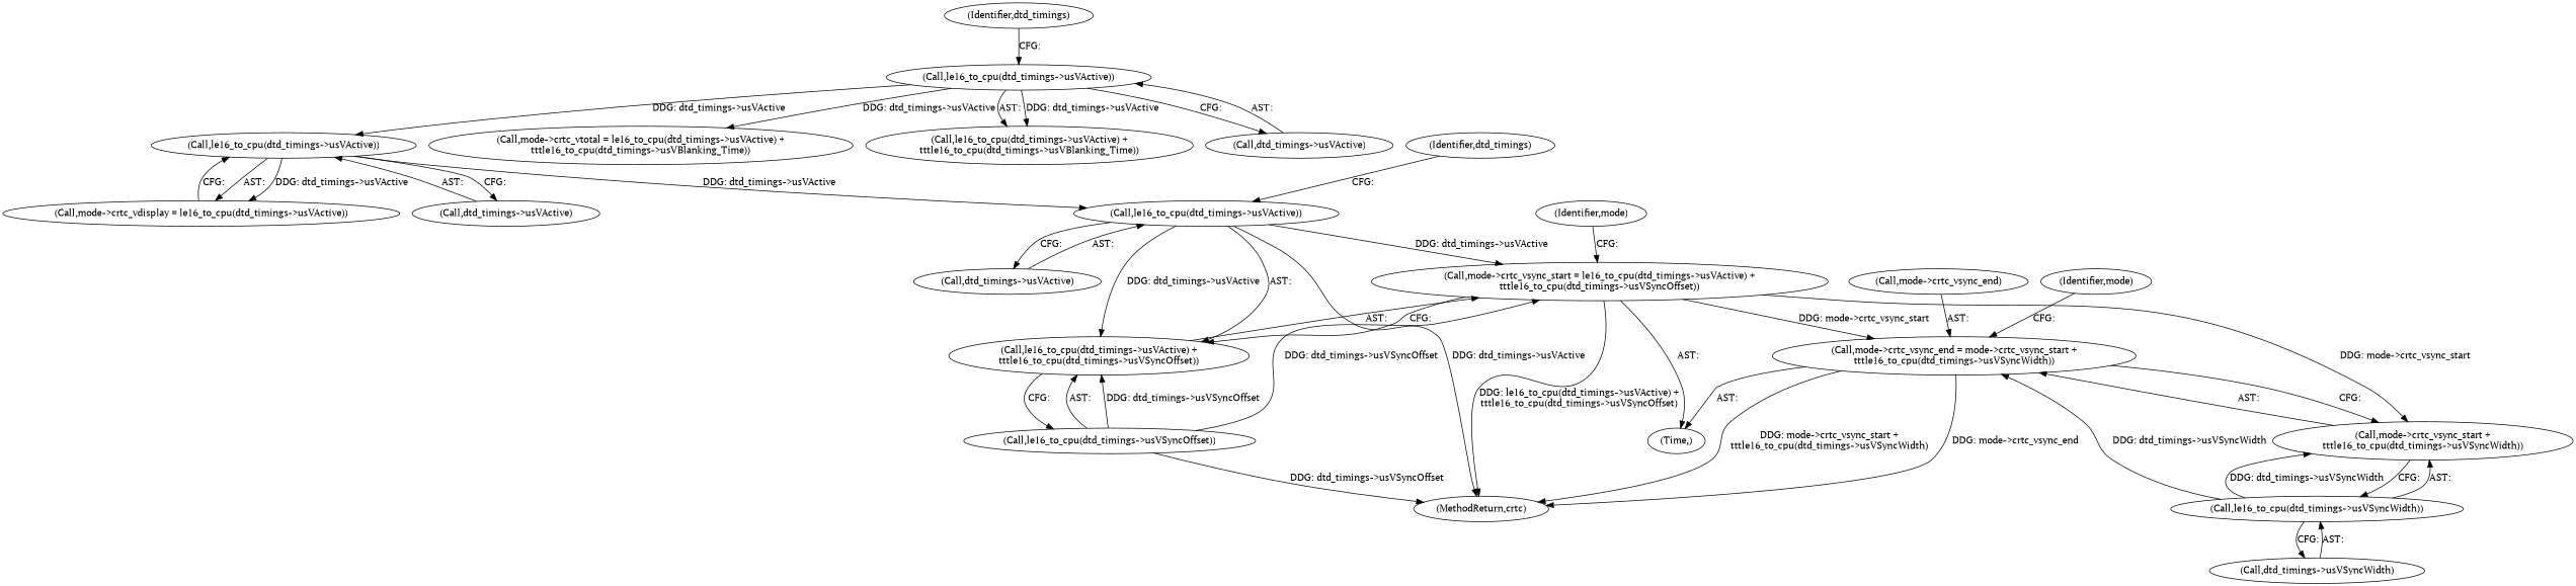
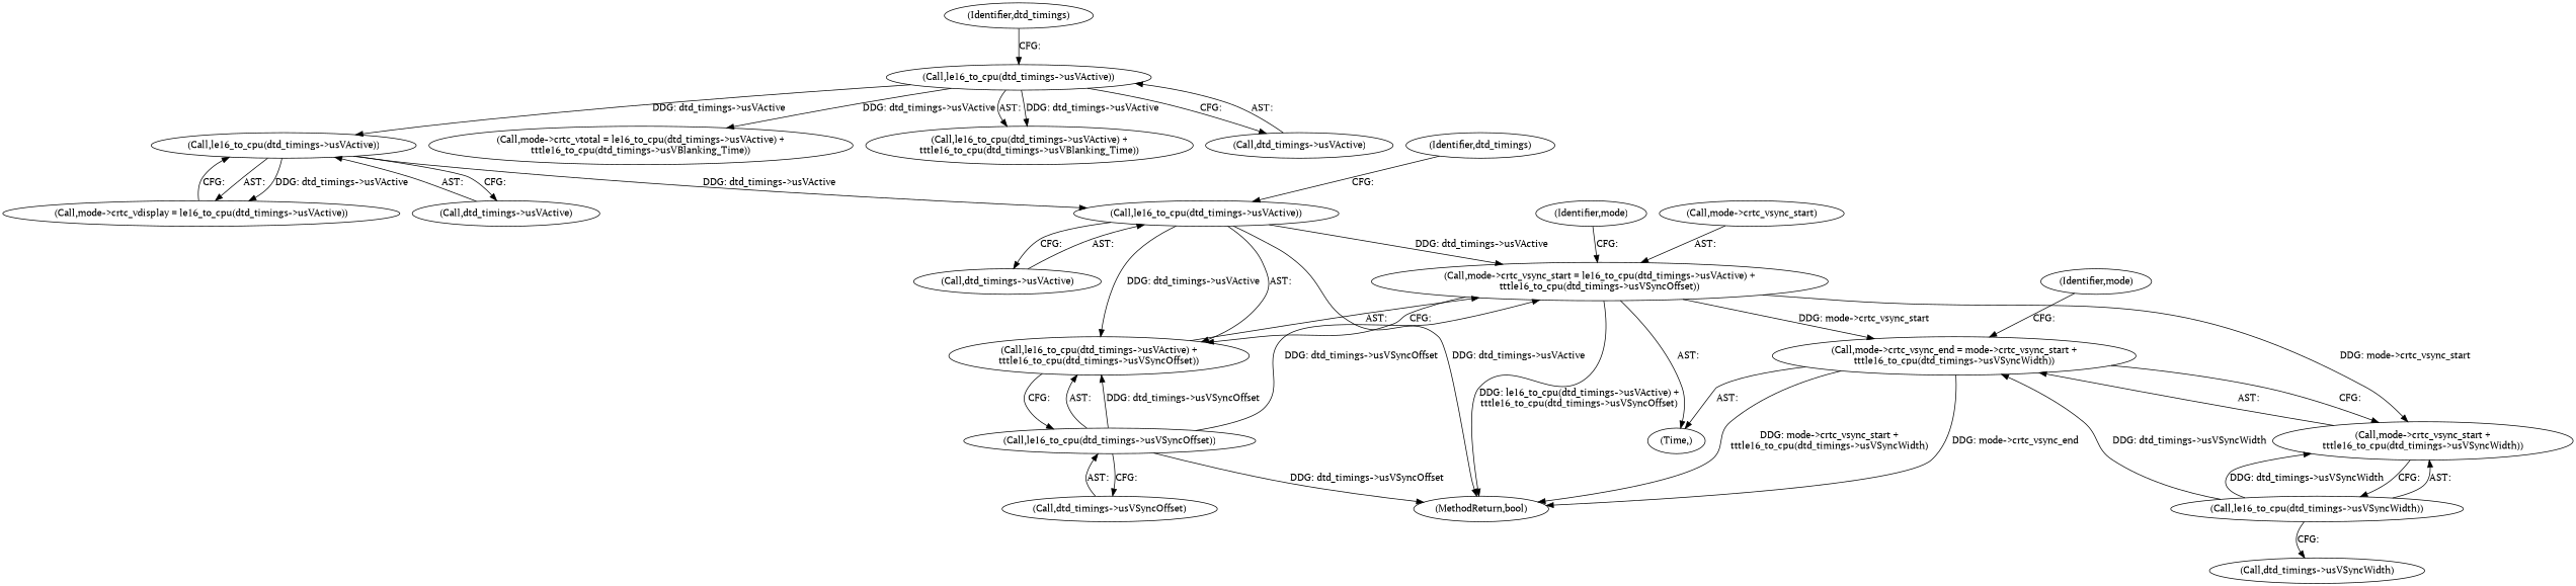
  digraph {
    fontname="PT Serif"
    node [fontname="PT Serif"]
    edge [fontname="PT Serif"]
    n1 [label="(Call,mode->crtc_vsync_end = mode->crtc_vsync_start +\n\t\t\tle16_to_cpu(dtd_timings->usVSyncWidth))"]
    n2 [label="(Time,)"]
    n3 [label="(Call,mode->crtc_vsync_start +\n\t\t\tle16_to_cpu(dtd_timings->usVSyncWidth))"]
-   n4 [label="(MethodReturn,crtc)"]
+   n4 [label="(MethodReturn,bool)"]
    n5 [label="(Call,le16_to_cpu(dtd_timings->usVSyncWidth))"]
    n6 [label="(Call,mode->crtc_vsync_start = le16_to_cpu(dtd_timings->usVActive) +\n\t\t\tle16_to_cpu(dtd_timings->usVSyncOffset))"]
    n7 [label="(Call,le16_to_cpu(dtd_timings->usVActive) +\n\t\t\tle16_to_cpu(dtd_timings->usVSyncOffset))"]
    n8 [label="(Call,le16_to_cpu(dtd_timings->usVSyncOffset))"]
    n9 [label="(Call,le16_to_cpu(dtd_timings->usVActive))"]
    n10 [label="(Call,dtd_timings->usVActive)"]
    n11 [label="(Call,le16_to_cpu(dtd_timings->usVActive))"]
    n12 [label="(Call,dtd_timings->usVActive)"]
    n13 [label="(Call,mode->crtc_vdisplay = le16_to_cpu(dtd_timings->usVActive))"]
    n14 [label="(Call,le16_to_cpu(dtd_timings->usVActive))"]
    n15 [label="(Call,mode->crtc_vtotal = le16_to_cpu(dtd_timings->usVActive) +\n\t\t\tle16_to_cpu(dtd_timings->usVBlanking_Time))"]
    n16 [label="(Call,le16_to_cpu(dtd_timings->usVActive) +\n\t\t\tle16_to_cpu(dtd_timings->usVBlanking_Time))"]
    n17 [label="(Call,dtd_timings->usVActive)"]
+   n18 [label="(Call,dtd_timings->usVSyncOffset)"]
    n19 [label="(Call,dtd_timings->usVSyncWidth)"]
    n20 [label="(Identifier,dtd_timings)"]
    n21 [label="(Identifier,dtd_timings)"]
    n22 [label="(Identifier,mode)"]
    n23 [label="(Identifier,mode)"]
-   n24 [label="(Call,mode->crtc_vsync_end)"]
+   n25 [label="(Call,mode->crtc_vsync_start)"]
    n1 -> n2 [label="AST: "]
    n1 -> n3 [label="CFG: "]
    n1 -> n4 [label="DDG: mode->crtc_vsync_end"]
    n1 -> n4 [label="DDG: mode->crtc_vsync_start +\n\t\t\tle16_to_cpu(dtd_timings->usVSyncWidth)"]
    n3 -> n1 [label="AST: "]
    n3 -> n5 [label="CFG: "]
    n5 -> n1 [label="DDG: dtd_timings->usVSyncWidth"]
    n5 -> n3 [label="AST: "]
    n5 -> n3 [label="DDG: dtd_timings->usVSyncWidth"]
    n5 -> n19 [label="CFG: "]
    n6 -> n1 [label="DDG: mode->crtc_vsync_start"]
    n6 -> n2 [label="AST: "]
    n6 -> n3 [label="DDG: mode->crtc_vsync_start"]
    n6 -> n4 [label="DDG: le16_to_cpu(dtd_timings->usVActive) +\n\t\t\tle16_to_cpu(dtd_timings->usVSyncOffset)"]
    n6 -> n7 [label="CFG: "]
    n7 -> n6 [label="AST: "]
    n7 -> n8 [label="CFG: "]
    n8 -> n4 [label="DDG: dtd_timings->usVSyncOffset"]
    n8 -> n6 [label="DDG: dtd_timings->usVSyncOffset"]
    n8 -> n7 [label="AST: "]
    n8 -> n7 [label="DDG: dtd_timings->usVSyncOffset"]
+   n8 -> n18 [label="CFG: "]
    n9 -> n4 [label="DDG: dtd_timings->usVActive"]
    n9 -> n6 [label="DDG: dtd_timings->usVActive"]
    n9 -> n7 [label="AST: "]
    n9 -> n7 [label="DDG: dtd_timings->usVActive"]
    n9 -> n10 [label="CFG: "]
    n10 -> n9 [label="AST: "]
    n11 -> n9 [label="DDG: dtd_timings->usVActive"]
    n11 -> n12 [label="CFG: "]
    n11 -> n13 [label="AST: "]
    n11 -> n13 [label="DDG: dtd_timings->usVActive"]
    n12 -> n11 [label="AST: "]
    n13 -> n11 [label="CFG: "]
    n14 -> n11 [label="DDG: dtd_timings->usVActive"]
    n14 -> n15 [label="DDG: dtd_timings->usVActive"]
    n14 -> n16 [label="AST: "]
    n14 -> n16 [label="DDG: dtd_timings->usVActive"]
    n14 -> n17 [label="CFG: "]
    n17 -> n14 [label="AST: "]
-   n19 -> n5 [label="AST: "]
+   n18 -> n8 [label="AST: "]
    n20 -> n14 [label="CFG: "]
    n21 -> n9 [label="CFG: "]
    n22 -> n1 [label="CFG: "]
    n23 -> n6 [label="CFG: "]
-   n24 -> n1 [label="AST: "]
+   n25 -> n6 [label="AST: "]
  }
